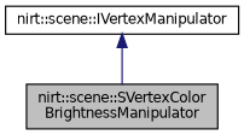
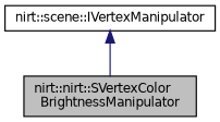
  digraph {
    node [color=black fontname=Helvetica fontsize=10 shape=record style=filled]
-   n1 [fillcolor=grey75 fontcolor=black height=0.2 label="nirt::scene::SVertexColor\lBrightnessManipulator" width=0.4]
+   n1 [fillcolor=grey75 fontcolor=black height=0.2 label="nirt::nirt::SVertexColor\lBrightnessManipulator" width=0.4]
    n2 [fillcolor=white height=0.2 label="nirt::scene::IVertexManipulator" width=0.4]
    n2 -> n1 [color=midnightblue dir=back fontname=Helvetica fontsize=10 labelfontname=Helvetica labelfontsize=10 style=solid]
  }
